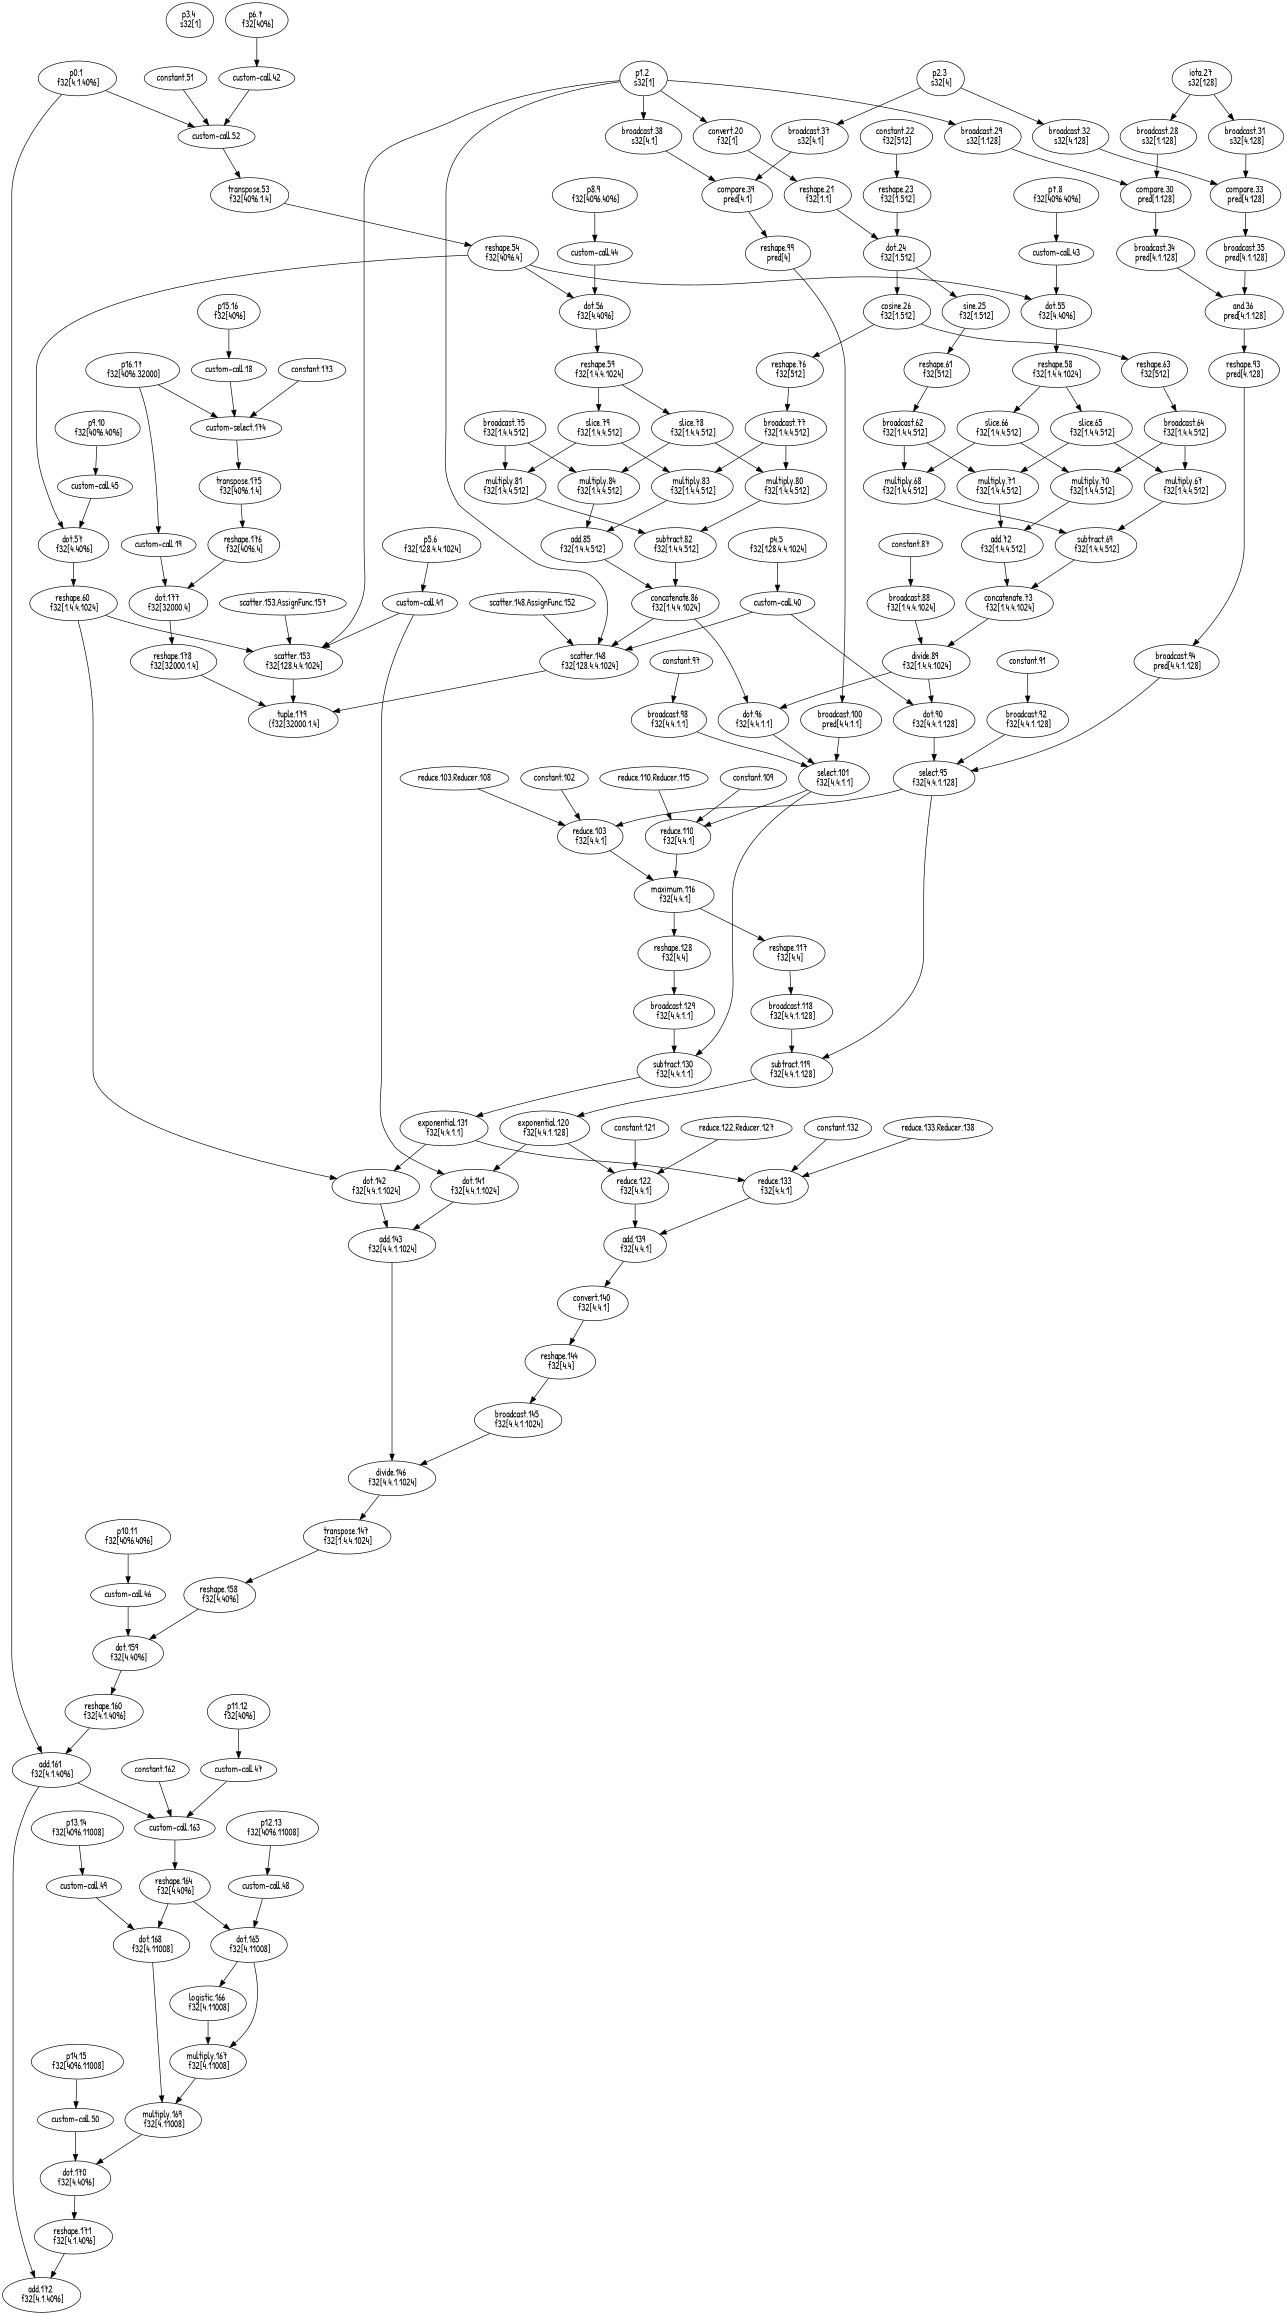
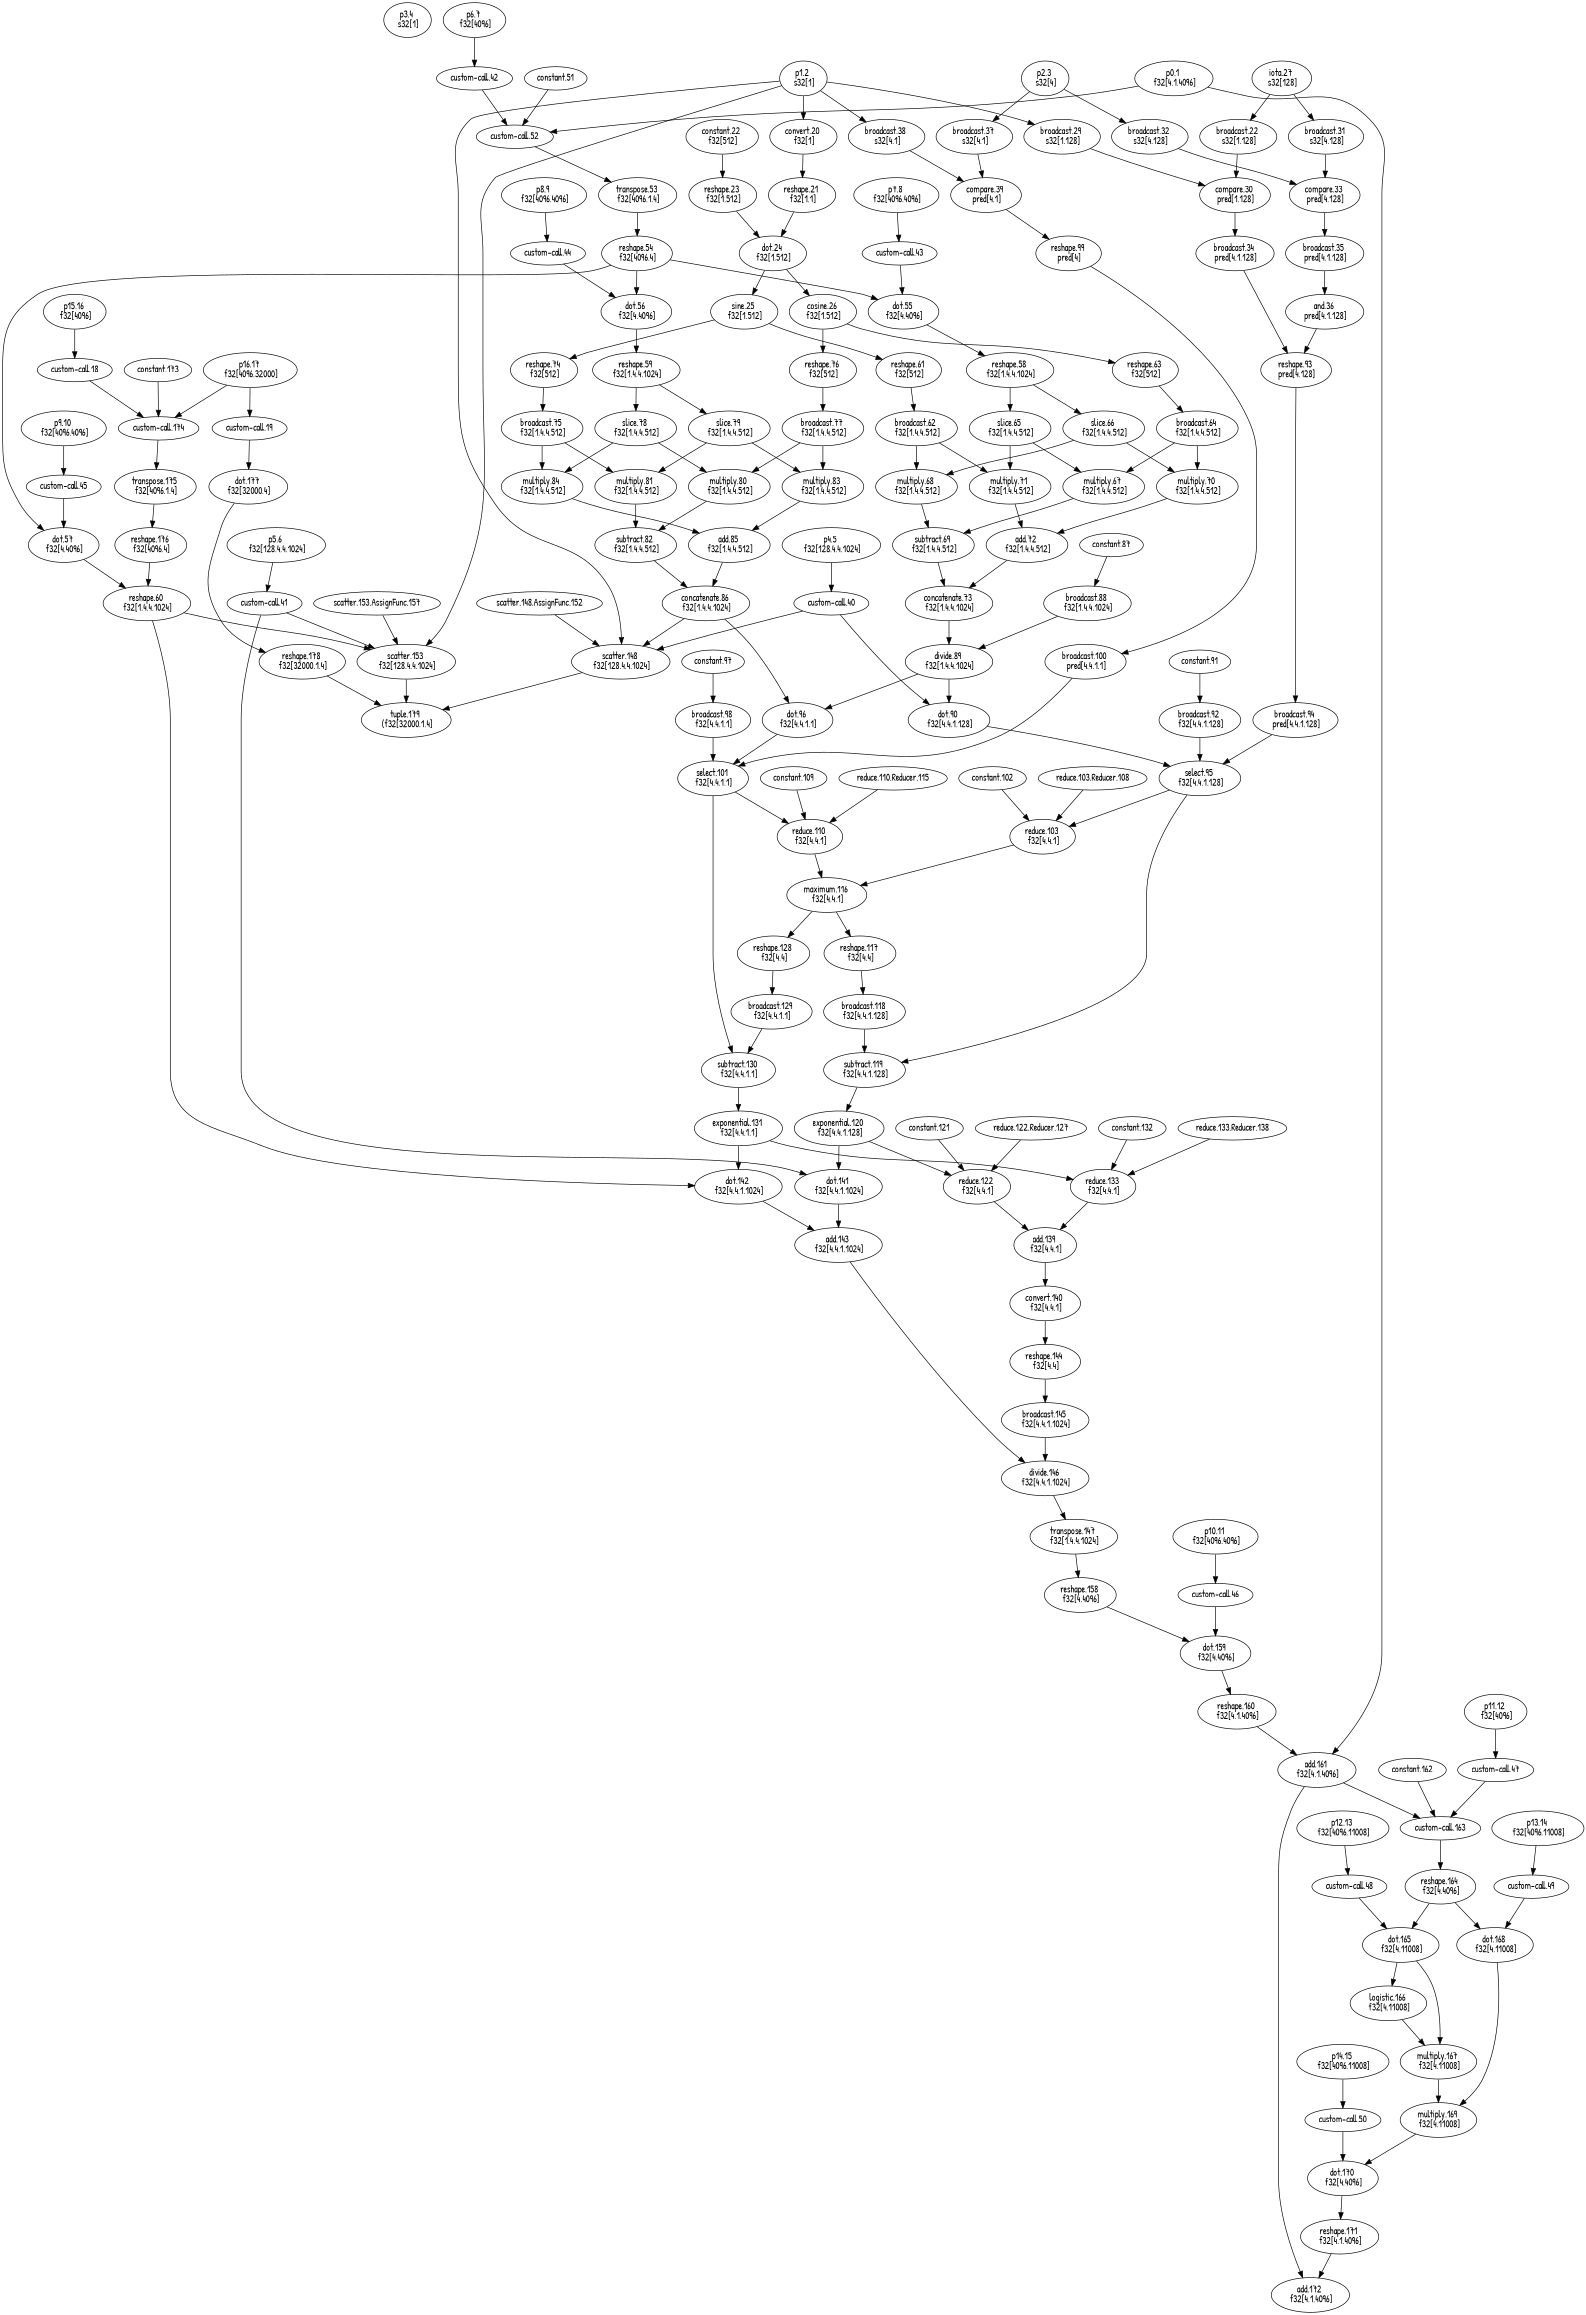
  digraph {
    fontname="Patrick Hand"
    node [fontname="Patrick Hand"]
    edge [fontname="Patrick Hand"]
    n1 [label="p3.4 \n s32[1]"]
    n2 [label="p16.17 \n f32[4096,32000]"]
    "custom-call.19"
-   "custom-call.174" [label="custom-select.174"]
+   "custom-call.174"
    n5 [label="dot.177 \n f32[32000,4]"]
    n6 [label="iota.27 \n s32[128]"]
-   n7 [label="broadcast.28 \n s32[1,128]"]
+   n7 [label="broadcast.22 \n s32[1,128]"]
    n8 [label="broadcast.31 \n s32[4,128]"]
    n9 [label="compare.30 \n pred[1,128]"]
    n10 [label="compare.33 \n pred[4,128]"]
    n11 [label="broadcast.34 \n pred[4,1,128]"]
    n12 [label="p1.2 \n s32[1]"]
    n13 [label="broadcast.29 \n s32[1,128]"]
    n14 [label="convert.20 \n f32[1]"]
    n15 [label="broadcast.38 \n s32[4,1]"]
    n16 [label="scatter.148 \n f32[128,4,4,1024]"]
    n17 [label="scatter.153 \n f32[128,4,4,1024]"]
    n18 [label="reshape.21 \n f32[1,1]"]
    n19 [label="compare.39 \n pred[4,1]"]
    n20 [label="tuple.179 \n (f32[32000,1,4]"]
    n21 [label="and.36 \n pred[4,1,128]"]
    n22 [label="reshape.93 \n pred[4,128]"]
    n23 [label="broadcast.35 \n pred[4,1,128]"]
    n24 [label="p2.3 \n s32[4]"]
    n25 [label="broadcast.32 \n s32[4,128]"]
    n26 [label="broadcast.37 \n s32[4,1]"]
    n27 [label="broadcast.94 \n pred[4,4,1,128]"]
    n28 [label="select.95 \n f32[4,4,1,128]"]
    n29 [label="reduce.103 \n f32[4,4,1]"]
    n30 [label="subtract.119 \n f32[4,4,1,128]"]
    n31 [label="dot.24 \n f32[1,512]"]
    n32 [label="cosine.26 \n f32[1,512]"]
    n33 [label="sine.25 \n f32[1,512]"]
    n34 [label="constant.22 \n f32[512]"]
    n35 [label="reshape.23 \n f32[1,512]"]
    n36 [label="reshape.63 \n f32[512]"]
    n37 [label="reshape.76 \n f32[512]"]
    n38 [label="reshape.61 \n f32[512]"]
+   n39 [label="reshape.74 \n f32[512]"]
    n40 [label="broadcast.64 \n f32[1,4,4,512]"]
    n41 [label="broadcast.77 \n f32[1,4,4,512]"]
    n42 [label="multiply.67 \n f32[1,4,4,512]"]
    n43 [label="multiply.70 \n f32[1,4,4,512]"]
    n44 [label="subtract.69 \n f32[1,4,4,512]"]
    n45 [label="add.72 \n f32[1,4,4,512]"]
    n46 [label="p0.1 \n f32[4,1,4096]"]
    n47 [label="add.161 \n f32[4,1,4096]"]
    "custom-call.52"
    n49 [label="add.172 \n f32[4,1,4096]"]
    "custom-call.163"
    n51 [label="transpose.53 \n f32[4096,1,4]"]
    n52 [label="p6.7 \n f32[4096]"]
    "custom-call.42"
    n54 [label="reshape.54 \n f32[4096,4]"]
    n55 [label="dot.55 \n f32[4,4096]"]
    n56 [label="dot.56 \n f32[4,4096]"]
    n57 [label="dot.57 \n f32[4,4096]"]
    n58 [label="reshape.58 \n f32[1,4,4,1024]"]
    n59 [label="reshape.59 \n f32[1,4,4,1024]"]
    n60 [label="reshape.60 \n f32[1,4,4,1024]"]
    n61 [label="p7.8 \n f32[4096,4096]"]
    "custom-call.43"
    n63 [label="slice.65 \n f32[1,4,4,512]"]
    n64 [label="slice.66 \n f32[1,4,4,512]"]
    n65 [label="multiply.71 \n f32[1,4,4,512]"]
    n66 [label="multiply.68 \n f32[1,4,4,512]"]
    n67 [label="concatenate.73 \n f32[1,4,4,1024]"]
    n68 [label="broadcast.62 \n f32[1,4,4,512]"]
    n69 [label="broadcast.75 \n f32[1,4,4,512]"]
    n70 [label="divide.89 \n f32[1,4,4,1024]"]
    n71 [label="dot.90 \n f32[4,4,1,128]"]
    n72 [label="dot.96 \n f32[4,4,1,1]"]
    n73 [label="broadcast.88 \n f32[1,4,4,1024]"]
    n74 [label="select.101 \n f32[4,4,1,1]"]
    n75 [label="p4.5 \n f32[128,4,4,1024]"]
    "custom-call.40"
    n77 [label="broadcast.92 \n f32[4,4,1,128]"]
    n78 [label="maximum.116 \n f32[4,4,1]"]
    n79 [label="exponential.120 \n f32[4,4,1,128]"]
    n80 [label="reshape.117 \n f32[4,4]"]
    n81 [label="reshape.128 \n f32[4,4]"]
    n82 [label="reshape.99 \n pred[4]"]
    n83 [label="broadcast.100 \n pred[4,4,1,1]"]
    n84 [label="reduce.110 \n f32[4,4,1]"]
    n85 [label="subtract.130 \n f32[4,4,1,1]"]
    n86 [label="multiply.80 \n f32[1,4,4,512]"]
    n87 [label="multiply.83 \n f32[1,4,4,512]"]
    n88 [label="subtract.82 \n f32[1,4,4,512]"]
    n89 [label="add.85 \n f32[1,4,4,512]"]
    n90 [label="p8.9 \n f32[4096,4096]"]
    "custom-call.44"
    n92 [label="slice.78 \n f32[1,4,4,512]"]
    n93 [label="slice.79 \n f32[1,4,4,512]"]
    n94 [label="multiply.84 \n f32[1,4,4,512]"]
    n95 [label="multiply.81 \n f32[1,4,4,512]"]
    n96 [label="concatenate.86 \n f32[1,4,4,1024]"]
    n97 [label="broadcast.98 \n f32[4,4,1,1]"]
    n98 [label="exponential.131 \n f32[4,4,1,1]"]
    n99 [label="broadcast.118 \n f32[4,4,1,128]"]
    n100 [label="broadcast.129 \n f32[4,4,1,1]"]
    n101 [label="dot.141 \n f32[4,4,1,1024]"]
    n102 [label="reduce.122 \n f32[4,4,1]"]
    n103 [label="add.143 \n f32[4,4,1,1024]"]
    n104 [label="add.139 \n f32[4,4,1]"]
    n105 [label="p5.6 \n f32[128,4,4,1024]"]
    "custom-call.41"
    n107 [label="divide.146 \n f32[4,4,1,1024]"]
    n108 [label="dot.142 \n f32[4,4,1,1024]"]
    n109 [label="reduce.133 \n f32[4,4,1]"]
    n110 [label="p9.10 \n f32[4096,4096]"]
    "custom-call.45"
    n112 [label="transpose.147 \n f32[1,4,4,1024]"]
    n113 [label="convert.140 \n f32[4,4,1]"]
    n114 [label="reshape.144 \n f32[4,4]"]
    n115 [label="broadcast.145 \n f32[4,4,1,1024]"]
    n116 [label="reshape.158 \n f32[4,4096]"]
    n117 [label="dot.159 \n f32[4,4096]"]
    n118 [label="reshape.160 \n f32[4,1,4096]"]
    n119 [label="p10.11 \n f32[4096,4096]"]
    "custom-call.46"
    n121 [label="reshape.164 \n f32[4,4096]"]
    n122 [label="p11.12 \n f32[4096]"]
    "custom-call.47"
    n124 [label="dot.165 \n f32[4,11008]"]
    n125 [label="dot.168 \n f32[4,11008]"]
    n126 [label="logistic.166 \n f32[4,11008]"]
    n127 [label="multiply.167 \n f32[4,11008]"]
    n128 [label="multiply.169 \n f32[4,11008]"]
    n129 [label="p12.13 \n f32[4096,11008]"]
    "custom-call.48"
    n131 [label="dot.170 \n f32[4,4096]"]
    n132 [label="p13.14 \n f32[4096,11008]"]
    "custom-call.49"
    n134 [label="reshape.171 \n f32[4,1,4096]"]
    n135 [label="p14.15 \n f32[4096,11008]"]
    "custom-call.50"
    n137 [label="transpose.175 \n f32[4096,1,4]"]
    n138 [label="p15.16 \n f32[4096]"]
    "custom-call.18"
    n140 [label="reshape.176 \n f32[4096,4]"]
    n141 [label="reshape.178 \n f32[32000,1,4]"]
    "constant.51"
    "constant.87"
    "constant.91"
    "constant.102"
    "reduce.103.Reducer.108"
    "constant.97"
    "constant.109"
    "reduce.110.Reducer.115"
    "constant.121"
    "reduce.122.Reducer.127"
    "constant.132"
    "reduce.133.Reducer.138"
    "constant.162"
    "constant.173"
    "scatter.148.AssignFunc.152"
    "scatter.153.AssignFunc.157"
    n2 -> "custom-call.19"
    n2 -> "custom-call.174"
    "custom-call.19" -> n5
    "custom-call.174" -> n137
    n5 -> n141
    n6 -> n7
    n6 -> n8
    n7 -> n9
    n8 -> n10
    n9 -> n11
    n10 -> n23
-   n11 -> n21
+   n11 -> n22
    n12 -> n13
    n12 -> n14
    n12 -> n15
    n12 -> n16
    n12 -> n17
    n13 -> n9
    n14 -> n18
    n15 -> n19
    n16 -> n20
    n17 -> n20
    n18 -> n31
    n19 -> n82
    n21 -> n22
    n22 -> n27
    n23 -> n21
    n24 -> n25
    n24 -> n26
    n25 -> n10
    n26 -> n19
    n27 -> n28
    n28 -> n29
    n28 -> n30
    n29 -> n78
    n30 -> n79
    n31 -> n32
    n31 -> n33
    n32 -> n36
    n32 -> n37
    n33 -> n38
+   n33 -> n39
    n34 -> n35
    n35 -> n31
    n36 -> n40
    n37 -> n41
    n38 -> n68
+   n39 -> n69
    n40 -> n42
    n40 -> n43
    n41 -> n86
    n41 -> n87
    n42 -> n44
    n43 -> n45
    n44 -> n67
    n45 -> n67
    n46 -> n47
    n46 -> "custom-call.52"
    n47 -> n49
    n47 -> "custom-call.163"
    "custom-call.52" -> n51
    "custom-call.163" -> n121
    n51 -> n54
    n52 -> "custom-call.42"
    "custom-call.42" -> "custom-call.52"
    n54 -> n55
    n54 -> n56
    n54 -> n57
    n55 -> n58
    n56 -> n59
    n57 -> n60
    n58 -> n63
    n58 -> n64
    n59 -> n92
    n59 -> n93
    n60 -> n17
    n60 -> n108
    n61 -> "custom-call.43"
    "custom-call.43" -> n55
    n63 -> n42
    n63 -> n65
    n64 -> n43
    n64 -> n66
    n65 -> n45
    n66 -> n44
    n67 -> n70
    n68 -> n65
    n68 -> n66
    n69 -> n94
    n69 -> n95
    n70 -> n71
    n70 -> n72
    n71 -> n28
    n72 -> n74
    n73 -> n70
    n74 -> n84
    n74 -> n85
    n75 -> "custom-call.40"
    "custom-call.40" -> n16
    "custom-call.40" -> n71
    n77 -> n28
    n78 -> n80
    n78 -> n81
    n79 -> n101
    n79 -> n102
    n80 -> n99
    n81 -> n100
    n82 -> n83
    n83 -> n74
    n84 -> n78
    n85 -> n98
    n86 -> n88
    n87 -> n89
    n88 -> n96
    n89 -> n96
    n90 -> "custom-call.44"
    "custom-call.44" -> n56
    n92 -> n86
    n92 -> n94
    n93 -> n87
    n93 -> n95
    n94 -> n89
    n95 -> n88
    n96 -> n16
    n96 -> n72
    n97 -> n74
    n98 -> n108
    n98 -> n109
    n99 -> n30
    n100 -> n85
    n101 -> n103
    n102 -> n104
    n103 -> n107
    n104 -> n113
    n105 -> "custom-call.41"
    "custom-call.41" -> n17
    "custom-call.41" -> n101
    n107 -> n112
    n108 -> n103
    n109 -> n104
    n110 -> "custom-call.45"
    "custom-call.45" -> n57
    n112 -> n116
    n113 -> n114
    n114 -> n115
    n115 -> n107
    n116 -> n117
    n117 -> n118
    n118 -> n47
    n119 -> "custom-call.46"
    "custom-call.46" -> n117
    n121 -> n124
    n121 -> n125
    n122 -> "custom-call.47"
    "custom-call.47" -> "custom-call.163"
    n124 -> n126
    n124 -> n127
    n125 -> n128
    n126 -> n127
    n127 -> n128
    n128 -> n131
    n129 -> "custom-call.48"
    "custom-call.48" -> n124
    n131 -> n134
    n132 -> "custom-call.49"
    "custom-call.49" -> n125
    n134 -> n49
    n135 -> "custom-call.50"
    "custom-call.50" -> n131
    n137 -> n140
    n138 -> "custom-call.18"
    "custom-call.18" -> "custom-call.174"
-   n140 -> n5
+   n140 -> n60
    n141 -> n20
    "constant.51" -> "custom-call.52"
    "constant.87" -> n73
    "constant.91" -> n77
    "constant.102" -> n29
    "reduce.103.Reducer.108" -> n29
    "constant.97" -> n97
    "constant.109" -> n84
    "reduce.110.Reducer.115" -> n84
    "constant.121" -> n102
    "reduce.122.Reducer.127" -> n102
    "constant.132" -> n109
    "reduce.133.Reducer.138" -> n109
    "constant.162" -> "custom-call.163"
    "constant.173" -> "custom-call.174"
    "scatter.148.AssignFunc.152" -> n16
    "scatter.153.AssignFunc.157" -> n17
  }
